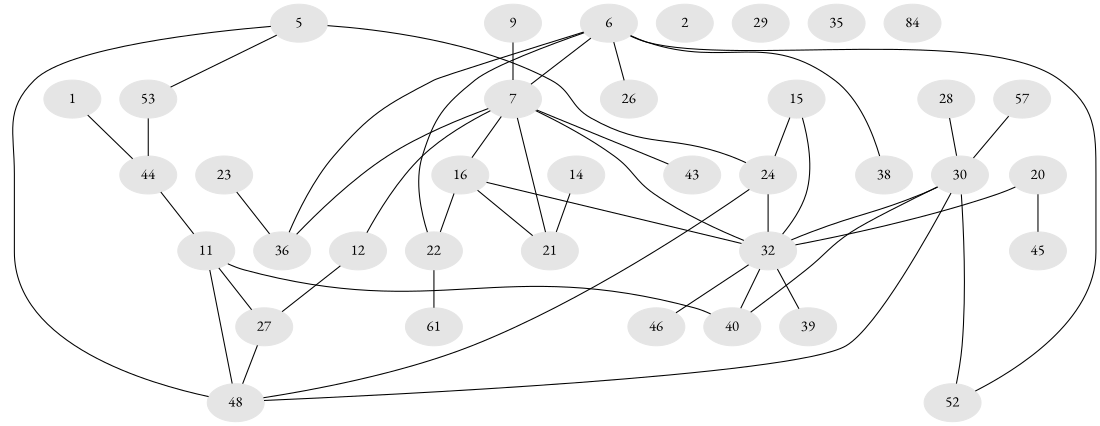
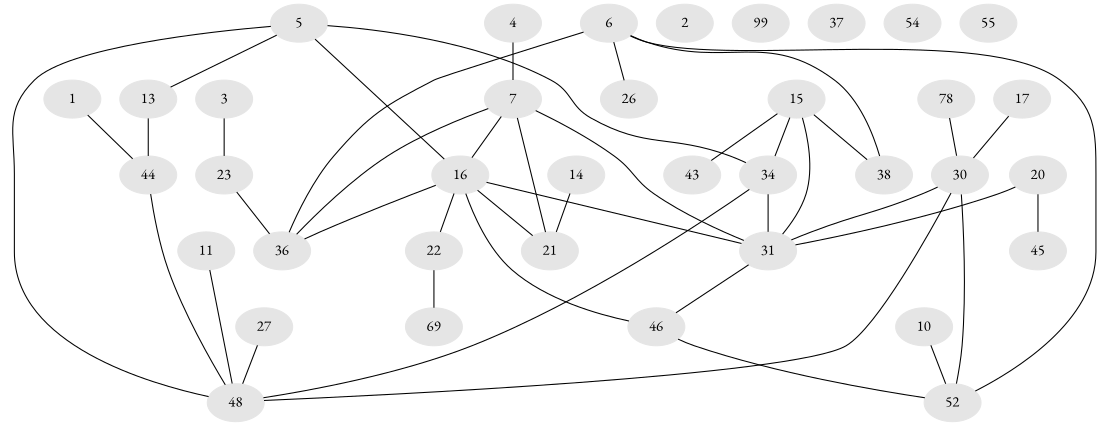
  graph {
    fontname="EB Garamond"
    node [color=gray90 fontname="EB Garamond" style=filled]
    edge [fontname="EB Garamond"]
    1 [super="+8"]
    44
    48 [super="+67+57"]
    2
+   3 [super="+65"]
    23
    36
    7 [super="+60"]
    16 [super="+31"]
-   12
    21
-   32 [super="+64+34"]
-   4 [label=9]
+   32 [super="+64+34" label=31]
+   4
    5 [super="+19"]
-   13 [super="+42" label=53]
-   24 [super="+62"]
+   13 [super="+42"]
+   24 [super="+62" label=34]
    22
    46
    6 [super="+9+33"]
    26
    38 [super="+45"]
    52 [super="+58"]
-   61
+   61 [label=69]
    27
-   40
-   39
+   10
    11 [super="+18"]
    14 [super="+66"]
    15 [super="+50+59"]
    43
    30 [super="+47"]
-   17 [label=57]
+   17
    20 [super="+49"]
    n35 [label=45]
-   28
-   29
-   35
-   54 [label=84]
+   28 [label=78]
+   29 [label=99]
+   35 [label=37]
+   54
+   55
    1 -- 44
-   44 -- 11
+   44 -- 48
+   3 -- 23
    23 -- 36
    7 -- 36
    7 -- 16
-   7 -- 12
    7 -- 21
    7 -- 32
+   16 -- 36
    16 -- 21
    16 -- 32
    16 -- 22
-   12 -- 27
+   16 -- 46
    32 -- 46
-   32 -- 40
-   32 -- 39 [weight=2]
    4 -- 7
    5 -- 48
+   5 -- 16
    5 -- 13
    5 -- 24
    13 -- 44
    24 -- 48
    24 -- 32 [weight=2]
    22 -- 61
+   46 -- 52
    6 -- 36
-   6 -- 7
-   6 -- 22
    6 -- 26
    6 -- 38
    6 -- 52
    27 -- 48
+   10 -- 52
    11 -- 48
-   11 -- 27
-   11 -- 40
    14 -- 21
    15 -- 32
    15 -- 24
-   7 -- 43
+   15 -- 38
+   15 -- 43
    30 -- 48
    30 -- 32
    30 -- 52
-   30 -- 40
    17 -- 30
    20 -- 32
    20 -- n35
    28 -- 30
  }
